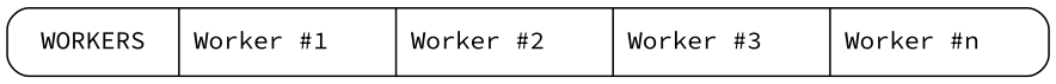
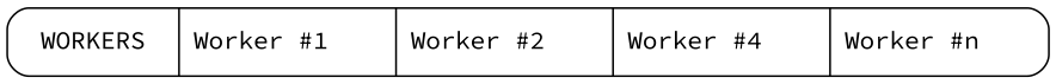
  digraph {
    compound=true
    nodesep=2.25
    rankdir=TB
    ranksep=1.25
    splines=curve
    fontname="Source Code Pro"
-   n1 [fontname="Source Code Pro" fontsize=14 height=.5 label="{                  {WORKERS  |                   <w1>Worker #1 \l|                   <w2>Worker #2 \l|                   <w3>Worker #3 \l|                   <w4>Worker #n \l                  }            }" shape=Mrecord width=8]
+   n1 [fontname="Source Code Pro" fontsize=14 height=.5 label="{                  {WORKERS  |                   <w1>Worker #1 \l|                   <w2>Worker #2 \l|                   <w3>Worker #4 \l|                   <w4>Worker #n \l                  }            }" shape=Mrecord width=8]
  }
